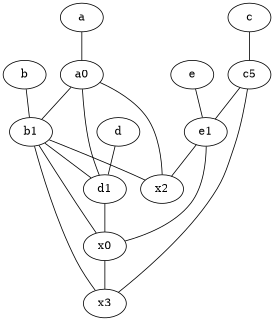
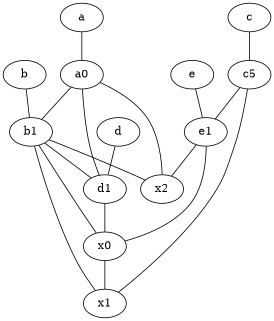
  graph {
    node [labelfontsize=50]
    b
    b1
    d1
    x0
-   x1 [label=x3]
+   x1
    x2
    n7 [label=a0]
    a
    n9 [label=c5]
    e1
    c
    d
    e
    b -- b1
    b1 -- d1
    b1 -- x0
    b1 -- x1
    b1 -- x2
    d1 -- x0
    x0 -- x1
    n7 -- b1
    n7 -- d1
    n7 -- x2
    a -- n7
    n9 -- x1
    n9 -- e1
    e1 -- x0
    e1 -- x2
    c -- n9
    d -- d1
    e -- e1
  }
